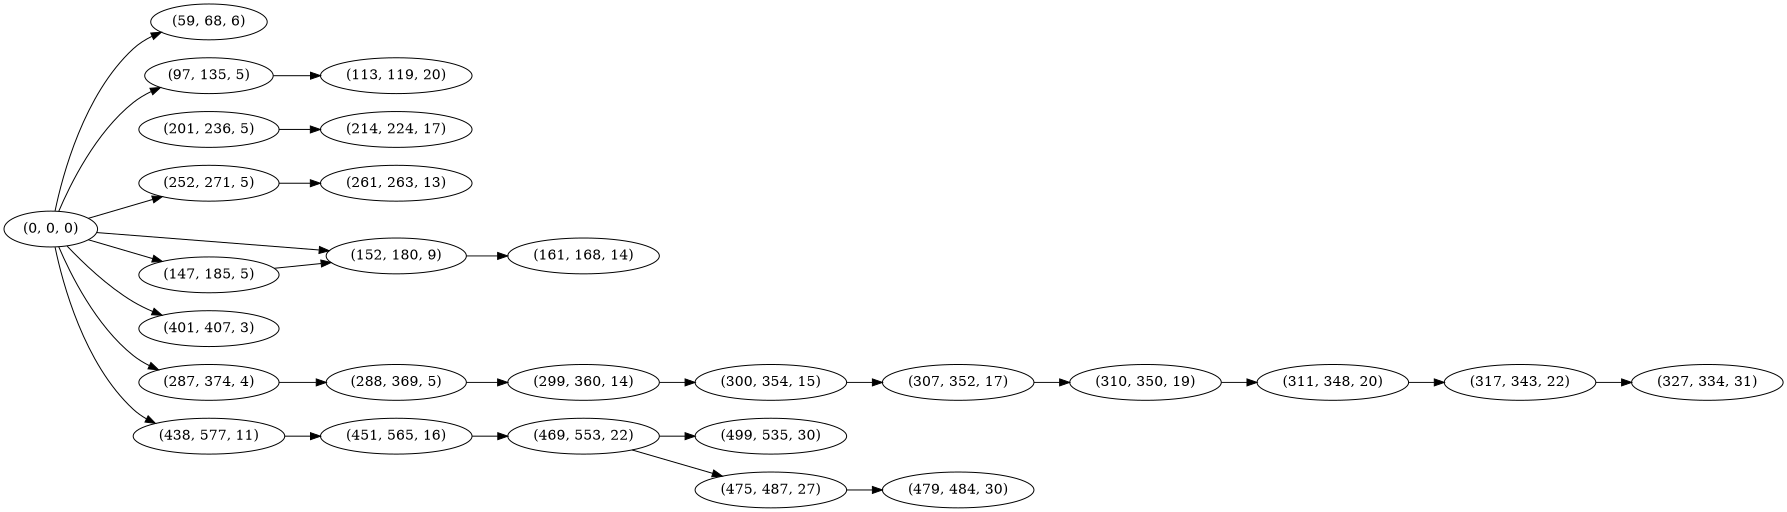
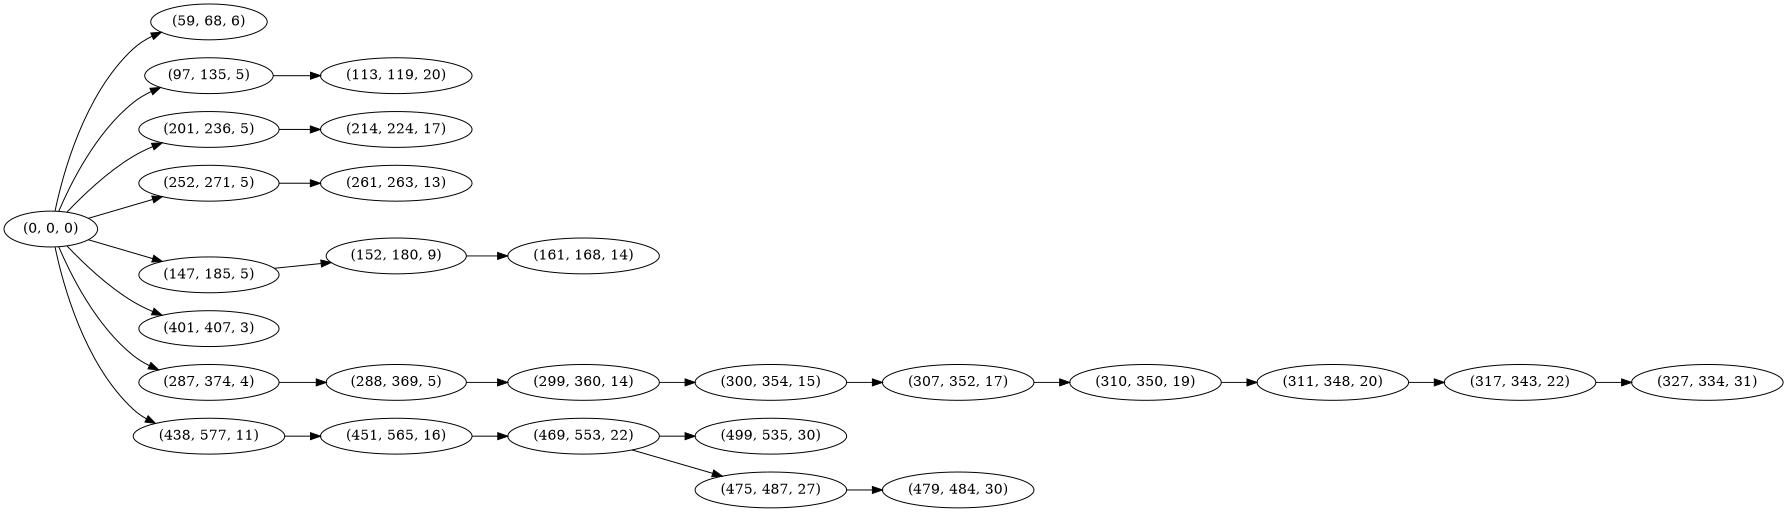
  digraph {
    rankdir=LR
    "(0, 0, 0)"
    "(59, 68, 6)"
    "(97, 135, 5)"
    "(147, 185, 5)"
    "(201, 236, 5)"
    "(252, 271, 5)"
    "(287, 374, 4)"
    "(401, 407, 3)"
    "(438, 577, 11)"
    "(113, 119, 20)"
    "(152, 180, 9)"
    "(214, 224, 17)"
    "(261, 263, 13)"
    "(288, 369, 5)"
    "(451, 565, 16)"
    "(161, 168, 14)"
    "(299, 360, 14)"
    "(300, 354, 15)"
    "(307, 352, 17)"
    "(310, 350, 19)"
    "(311, 348, 20)"
    "(317, 343, 22)"
    "(327, 334, 31)"
    "(469, 553, 22)"
    "(475, 487, 27)"
    "(499, 535, 30)"
    "(479, 484, 30)"
    "(0, 0, 0)" -> "(59, 68, 6)"
    "(0, 0, 0)" -> "(97, 135, 5)"
    "(0, 0, 0)" -> "(147, 185, 5)"
-   "(0, 0, 0)" -> "(152, 180, 9)"
+   "(0, 0, 0)" -> "(201, 236, 5)"
    "(0, 0, 0)" -> "(252, 271, 5)"
    "(0, 0, 0)" -> "(287, 374, 4)"
    "(0, 0, 0)" -> "(401, 407, 3)"
    "(0, 0, 0)" -> "(438, 577, 11)"
    "(97, 135, 5)" -> "(113, 119, 20)"
    "(147, 185, 5)" -> "(152, 180, 9)"
    "(201, 236, 5)" -> "(214, 224, 17)"
    "(252, 271, 5)" -> "(261, 263, 13)"
    "(287, 374, 4)" -> "(288, 369, 5)"
    "(438, 577, 11)" -> "(451, 565, 16)"
    "(152, 180, 9)" -> "(161, 168, 14)"
    "(288, 369, 5)" -> "(299, 360, 14)"
    "(451, 565, 16)" -> "(469, 553, 22)"
    "(299, 360, 14)" -> "(300, 354, 15)"
    "(300, 354, 15)" -> "(307, 352, 17)"
    "(307, 352, 17)" -> "(310, 350, 19)"
    "(310, 350, 19)" -> "(311, 348, 20)"
    "(311, 348, 20)" -> "(317, 343, 22)"
    "(317, 343, 22)" -> "(327, 334, 31)"
    "(469, 553, 22)" -> "(475, 487, 27)"
    "(469, 553, 22)" -> "(499, 535, 30)"
    "(475, 487, 27)" -> "(479, 484, 30)"
  }
